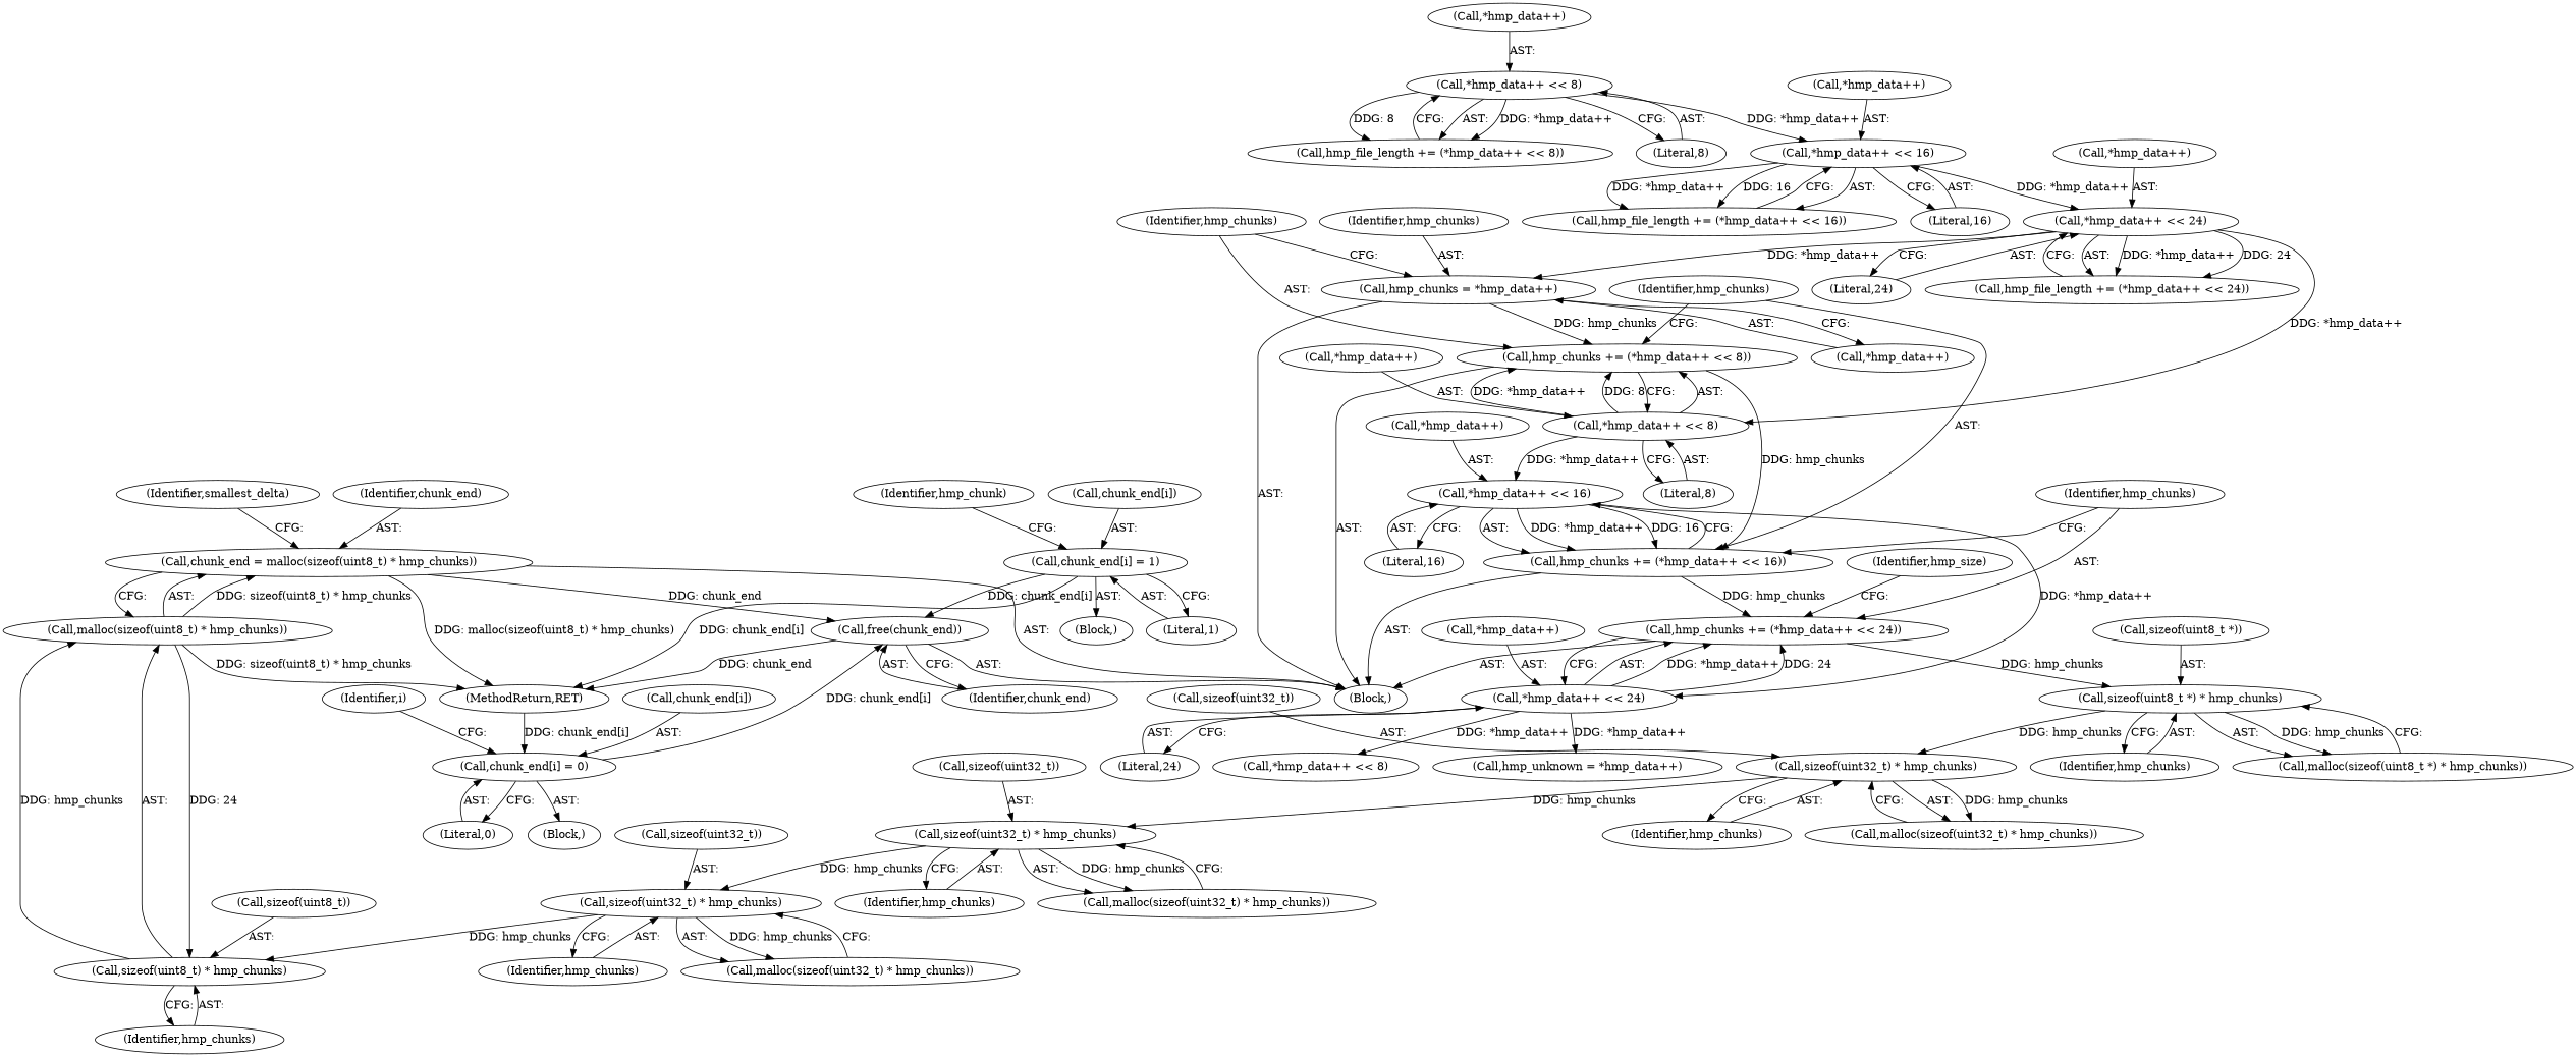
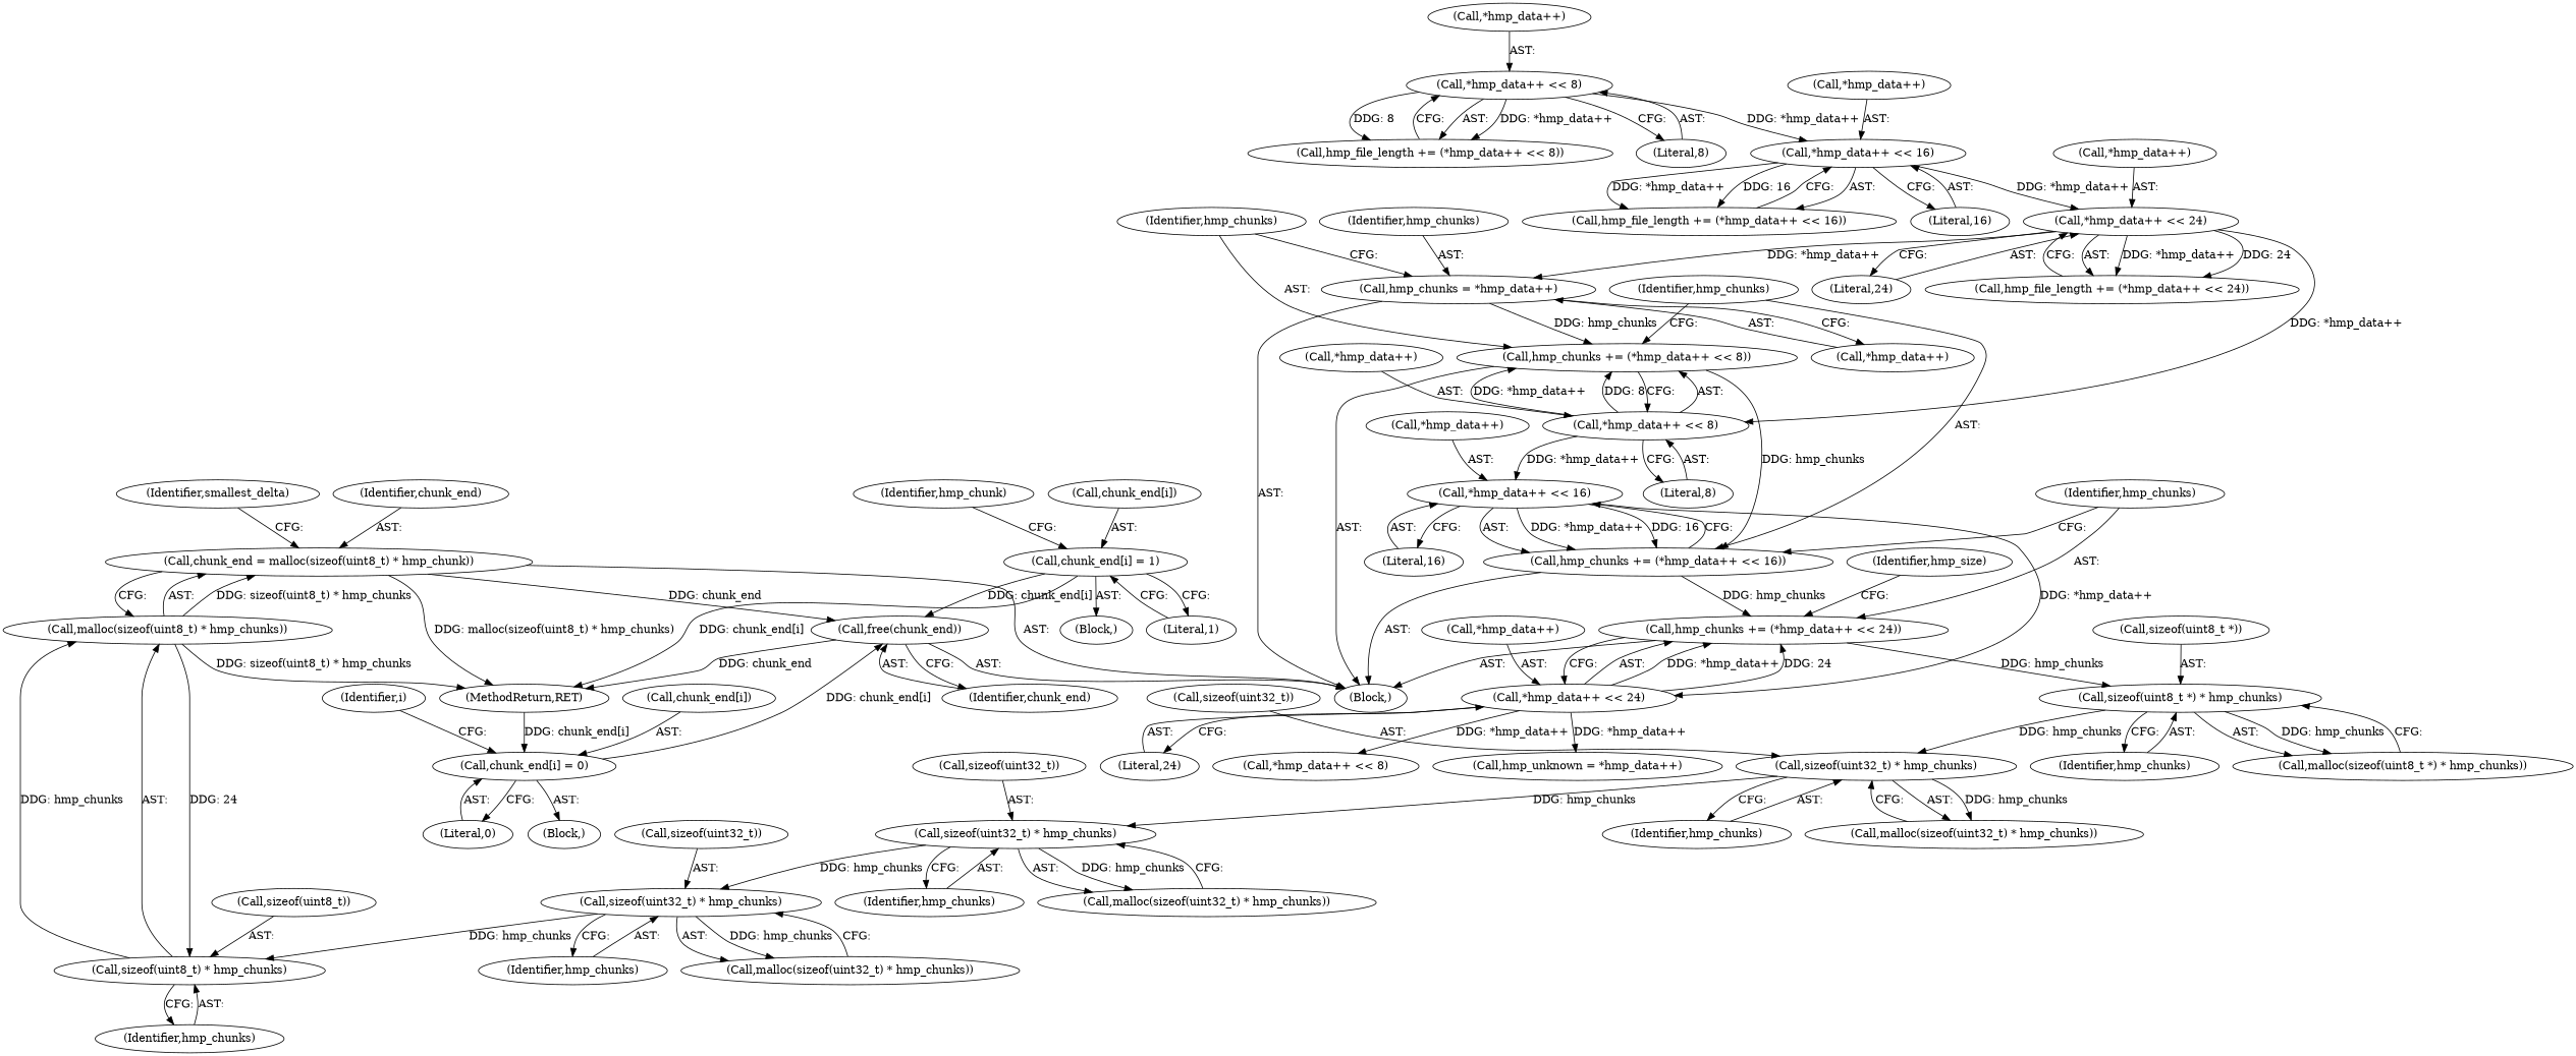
  digraph {
    n1 [label="(Call,free(chunk_end))"]
    n2 [label="(Block,)"]
    n3 [label="(Identifier,chunk_end)"]
    n4 [label="(MethodReturn,RET)"]
    n5 [label="(Call,chunk_end[i] = 0)"]
    n6 [label="(Literal,0)"]
    n7 [label="(Block,)"]
-   n8 [label="(Call,chunk_end = malloc(sizeof(uint8_t) * hmp_chunks))"]
+   n8 [label="(Call,chunk_end = malloc(sizeof(uint8_t) * hmp_chunk))"]
    n9 [label="(Call,malloc(sizeof(uint8_t) * hmp_chunks))"]
    n10 [label="(Call,sizeof(uint8_t) * hmp_chunks)"]
    n11 [label="(Identifier,hmp_chunks)"]
    n12 [label="(Call,sizeof(uint32_t) * hmp_chunks)"]
    n13 [label="(Identifier,hmp_chunks)"]
    n14 [label="(Call,malloc(sizeof(uint32_t) * hmp_chunks))"]
    n15 [label="(Call,sizeof(uint32_t) * hmp_chunks)"]
    n16 [label="(Identifier,hmp_chunks)"]
    n17 [label="(Call,malloc(sizeof(uint32_t) * hmp_chunks))"]
    n18 [label="(Call,sizeof(uint32_t) * hmp_chunks)"]
    n19 [label="(Identifier,hmp_chunks)"]
    n20 [label="(Call,malloc(sizeof(uint32_t) * hmp_chunks))"]
    n21 [label="(Call,sizeof(uint8_t *) * hmp_chunks)"]
    n22 [label="(Identifier,hmp_chunks)"]
    n23 [label="(Call,malloc(sizeof(uint8_t *) * hmp_chunks))"]
    n24 [label="(Call,hmp_chunks += (*hmp_data++ << 24))"]
    n25 [label="(Call,*hmp_data++ << 24)"]
    n26 [label="(Call,*hmp_data++ << 8)"]
    n27 [label="(Call,hmp_unknown = *hmp_data++)"]
    n28 [label="(Literal,24)"]
    n29 [label="(Call,*hmp_data++ << 16)"]
    n30 [label="(Call,hmp_chunks += (*hmp_data++ << 16))"]
    n31 [label="(Literal,16)"]
    n32 [label="(Call,*hmp_data++ << 8)"]
    n33 [label="(Call,hmp_chunks += (*hmp_data++ << 8))"]
    n34 [label="(Literal,8)"]
    n35 [label="(Call,*hmp_data++ << 24)"]
    n36 [label="(Call,hmp_chunks = *hmp_data++)"]
    n37 [label="(Literal,24)"]
    n38 [label="(Call,hmp_file_length += (*hmp_data++ << 24))"]
    n39 [label="(Call,*hmp_data++)"]
    n40 [label="(Call,*hmp_data++ << 16)"]
    n41 [label="(Call,hmp_file_length += (*hmp_data++ << 16))"]
    n42 [label="(Literal,16)"]
    n43 [label="(Call,*hmp_data++ << 8)"]
    n44 [label="(Call,hmp_file_length += (*hmp_data++ << 8))"]
    n45 [label="(Literal,8)"]
    n46 [label="(Call,chunk_end[i] = 1)"]
    n47 [label="(Literal,1)"]
    n48 [label="(Block,)"]
    n49 [label="(Call,*hmp_data++)"]
    n50 [label="(Identifier,hmp_chunks)"]
    n51 [label="(Call,sizeof(uint32_t))"]
    n52 [label="(Call,*hmp_data++)"]
    n53 [label="(Call,sizeof(uint32_t))"]
    n54 [label="(Identifier,hmp_chunk)"]
    n55 [label="(Identifier,hmp_chunks)"]
    n56 [label="(Call,*hmp_data++)"]
    n57 [label="(Identifier,hmp_chunks)"]
    n58 [label="(Call,*hmp_data++)"]
    n59 [label="(Call,sizeof(uint8_t))"]
    n60 [label="(Call,*hmp_data++)"]
    n61 [label="(Call,sizeof(uint8_t *))"]
    n62 [label="(Identifier,hmp_size)"]
    n63 [label="(Call,sizeof(uint32_t))"]
    n64 [label="(Call,*hmp_data++)"]
    n65 [label="(Identifier,smallest_delta)"]
    n66 [label="(Identifier,i)"]
    n67 [label="(Identifier,chunk_end)"]
    n68 [label="(Call,chunk_end[i])"]
    n69 [label="(Identifier,hmp_chunks)"]
    n70 [label="(Call,chunk_end[i])"]
    n1 -> n2 [label="AST: "]
    n1 -> n3 [label="CFG: "]
    n1 -> n4 [label="DDG: chunk_end"]
    n3 -> n1 [label="AST: "]
    n4 -> n5 [label="DDG: chunk_end[i]"]
    n5 -> n1 [label="DDG: chunk_end[i]"]
    n5 -> n6 [label="CFG: "]
    n5 -> n7 [label="AST: "]
    n6 -> n5 [label="AST: "]
    n8 -> n1 [label="DDG: chunk_end"]
    n8 -> n2 [label="AST: "]
    n8 -> n4 [label="DDG: malloc(sizeof(uint8_t) * hmp_chunks)"]
    n8 -> n9 [label="CFG: "]
    n9 -> n4 [label="DDG: sizeof(uint8_t) * hmp_chunks"]
    n9 -> n8 [label="AST: "]
    n9 -> n8 [label="DDG: sizeof(uint8_t) * hmp_chunks"]
    n9 -> n10 [label="DDG: 24"]
    n10 -> n9 [label="AST: "]
    n10 -> n9 [label="DDG: hmp_chunks"]
    n10 -> n11 [label="CFG: "]
    n11 -> n10 [label="AST: "]
    n12 -> n10 [label="DDG: hmp_chunks"]
    n12 -> n13 [label="CFG: "]
    n12 -> n14 [label="AST: "]
    n12 -> n14 [label="DDG: hmp_chunks"]
    n13 -> n12 [label="AST: "]
    n14 -> n12 [label="CFG: "]
    n15 -> n12 [label="DDG: hmp_chunks"]
    n15 -> n16 [label="CFG: "]
    n15 -> n17 [label="AST: "]
    n15 -> n17 [label="DDG: hmp_chunks"]
    n16 -> n15 [label="AST: "]
    n17 -> n15 [label="CFG: "]
    n18 -> n15 [label="DDG: hmp_chunks"]
    n18 -> n19 [label="CFG: "]
    n18 -> n20 [label="AST: "]
    n18 -> n20 [label="DDG: hmp_chunks"]
    n19 -> n18 [label="AST: "]
    n20 -> n18 [label="CFG: "]
    n21 -> n18 [label="DDG: hmp_chunks"]
    n21 -> n22 [label="CFG: "]
    n21 -> n23 [label="AST: "]
    n21 -> n23 [label="DDG: hmp_chunks"]
    n22 -> n21 [label="AST: "]
    n23 -> n21 [label="CFG: "]
    n24 -> n2 [label="AST: "]
    n24 -> n21 [label="DDG: hmp_chunks"]
    n24 -> n25 [label="CFG: "]
    n25 -> n24 [label="AST: "]
    n25 -> n24 [label="DDG: *hmp_data++"]
    n25 -> n24 [label="DDG: 24"]
    n25 -> n26 [label="DDG: *hmp_data++"]
    n25 -> n27 [label="DDG: *hmp_data++"]
    n25 -> n28 [label="CFG: "]
    n28 -> n25 [label="AST: "]
    n29 -> n25 [label="DDG: *hmp_data++"]
    n29 -> n30 [label="AST: "]
    n29 -> n30 [label="DDG: *hmp_data++"]
    n29 -> n30 [label="DDG: 16"]
    n29 -> n31 [label="CFG: "]
    n30 -> n2 [label="AST: "]
    n30 -> n24 [label="DDG: hmp_chunks"]
    n30 -> n29 [label="CFG: "]
    n31 -> n29 [label="AST: "]
    n32 -> n29 [label="DDG: *hmp_data++"]
    n32 -> n33 [label="AST: "]
    n32 -> n33 [label="DDG: *hmp_data++"]
    n32 -> n33 [label="DDG: 8"]
    n32 -> n34 [label="CFG: "]
    n33 -> n2 [label="AST: "]
    n33 -> n30 [label="DDG: hmp_chunks"]
    n33 -> n32 [label="CFG: "]
    n34 -> n32 [label="AST: "]
    n35 -> n32 [label="DDG: *hmp_data++"]
    n35 -> n36 [label="DDG: *hmp_data++"]
    n35 -> n37 [label="CFG: "]
    n35 -> n38 [label="AST: "]
    n35 -> n38 [label="DDG: *hmp_data++"]
    n35 -> n38 [label="DDG: 24"]
    n36 -> n2 [label="AST: "]
    n36 -> n33 [label="DDG: hmp_chunks"]
    n36 -> n39 [label="CFG: "]
    n37 -> n35 [label="AST: "]
    n38 -> n35 [label="CFG: "]
    n39 -> n36 [label="AST: "]
    n40 -> n35 [label="DDG: *hmp_data++"]
    n40 -> n41 [label="AST: "]
    n40 -> n41 [label="DDG: *hmp_data++"]
    n40 -> n41 [label="DDG: 16"]
    n40 -> n42 [label="CFG: "]
    n41 -> n40 [label="CFG: "]
    n42 -> n40 [label="AST: "]
    n43 -> n40 [label="DDG: *hmp_data++"]
    n43 -> n44 [label="AST: "]
    n43 -> n44 [label="DDG: *hmp_data++"]
    n43 -> n44 [label="DDG: 8"]
    n43 -> n45 [label="CFG: "]
    n44 -> n43 [label="CFG: "]
    n45 -> n43 [label="AST: "]
    n46 -> n1 [label="DDG: chunk_end[i]"]
    n46 -> n4 [label="DDG: chunk_end[i]"]
    n46 -> n47 [label="CFG: "]
    n46 -> n48 [label="AST: "]
-   n47 -> n46 [label="AST: "]
+   n47 -> n46 [label="CFG: "]
    n49 -> n32 [label="AST: "]
    n50 -> n24 [label="AST: "]
    n50 -> n30 [label="CFG: "]
    n51 -> n18 [label="AST: "]
    n52 -> n29 [label="AST: "]
    n53 -> n15 [label="AST: "]
    n54 -> n46 [label="CFG: "]
    n55 -> n30 [label="AST: "]
    n55 -> n33 [label="CFG: "]
    n56 -> n35 [label="AST: "]
    n57 -> n33 [label="AST: "]
    n57 -> n36 [label="CFG: "]
    n58 -> n40 [label="AST: "]
    n59 -> n10 [label="AST: "]
    n60 -> n43 [label="AST: "]
    n61 -> n21 [label="AST: "]
    n62 -> n24 [label="CFG: "]
    n63 -> n12 [label="AST: "]
    n64 -> n25 [label="AST: "]
    n65 -> n8 [label="CFG: "]
    n66 -> n5 [label="CFG: "]
    n67 -> n8 [label="AST: "]
    n68 -> n46 [label="AST: "]
    n69 -> n36 [label="AST: "]
    n70 -> n5 [label="AST: "]
  }
